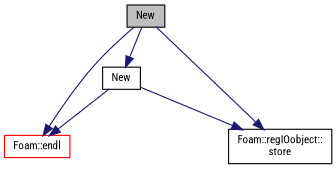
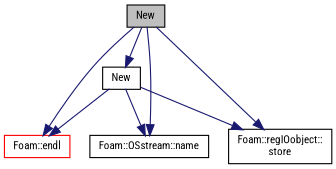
  digraph {
    rankdir=TB
    fontname="Roboto Condensed"
    node [color=black fontname="Roboto Condensed" fontsize=10 shape=record]
    edge [color=midnightblue fontname="Roboto Condensed" fontsize=10 labelfontname=Helvetica labelfontsize=10 style=solid]
    n1 [fillcolor=grey75 fontcolor=black height=0.2 label=New style=filled width=0.4]
    n2 [color=red height=0.2 label="Foam::endl" width=0.4]
+   n3 [height=0.2 label="Foam::OSstream::name" width=0.4]
    n4 [height=0.2 label=New width=0.4]
    n5 [height=0.2 label="Foam::regIOobject::\lstore" width=0.4]
    n1 -> n2
+   n1 -> n3
    n1 -> n4
    n1 -> n5
    n4 -> n2
+   n4 -> n3
    n4 -> n5
  }
